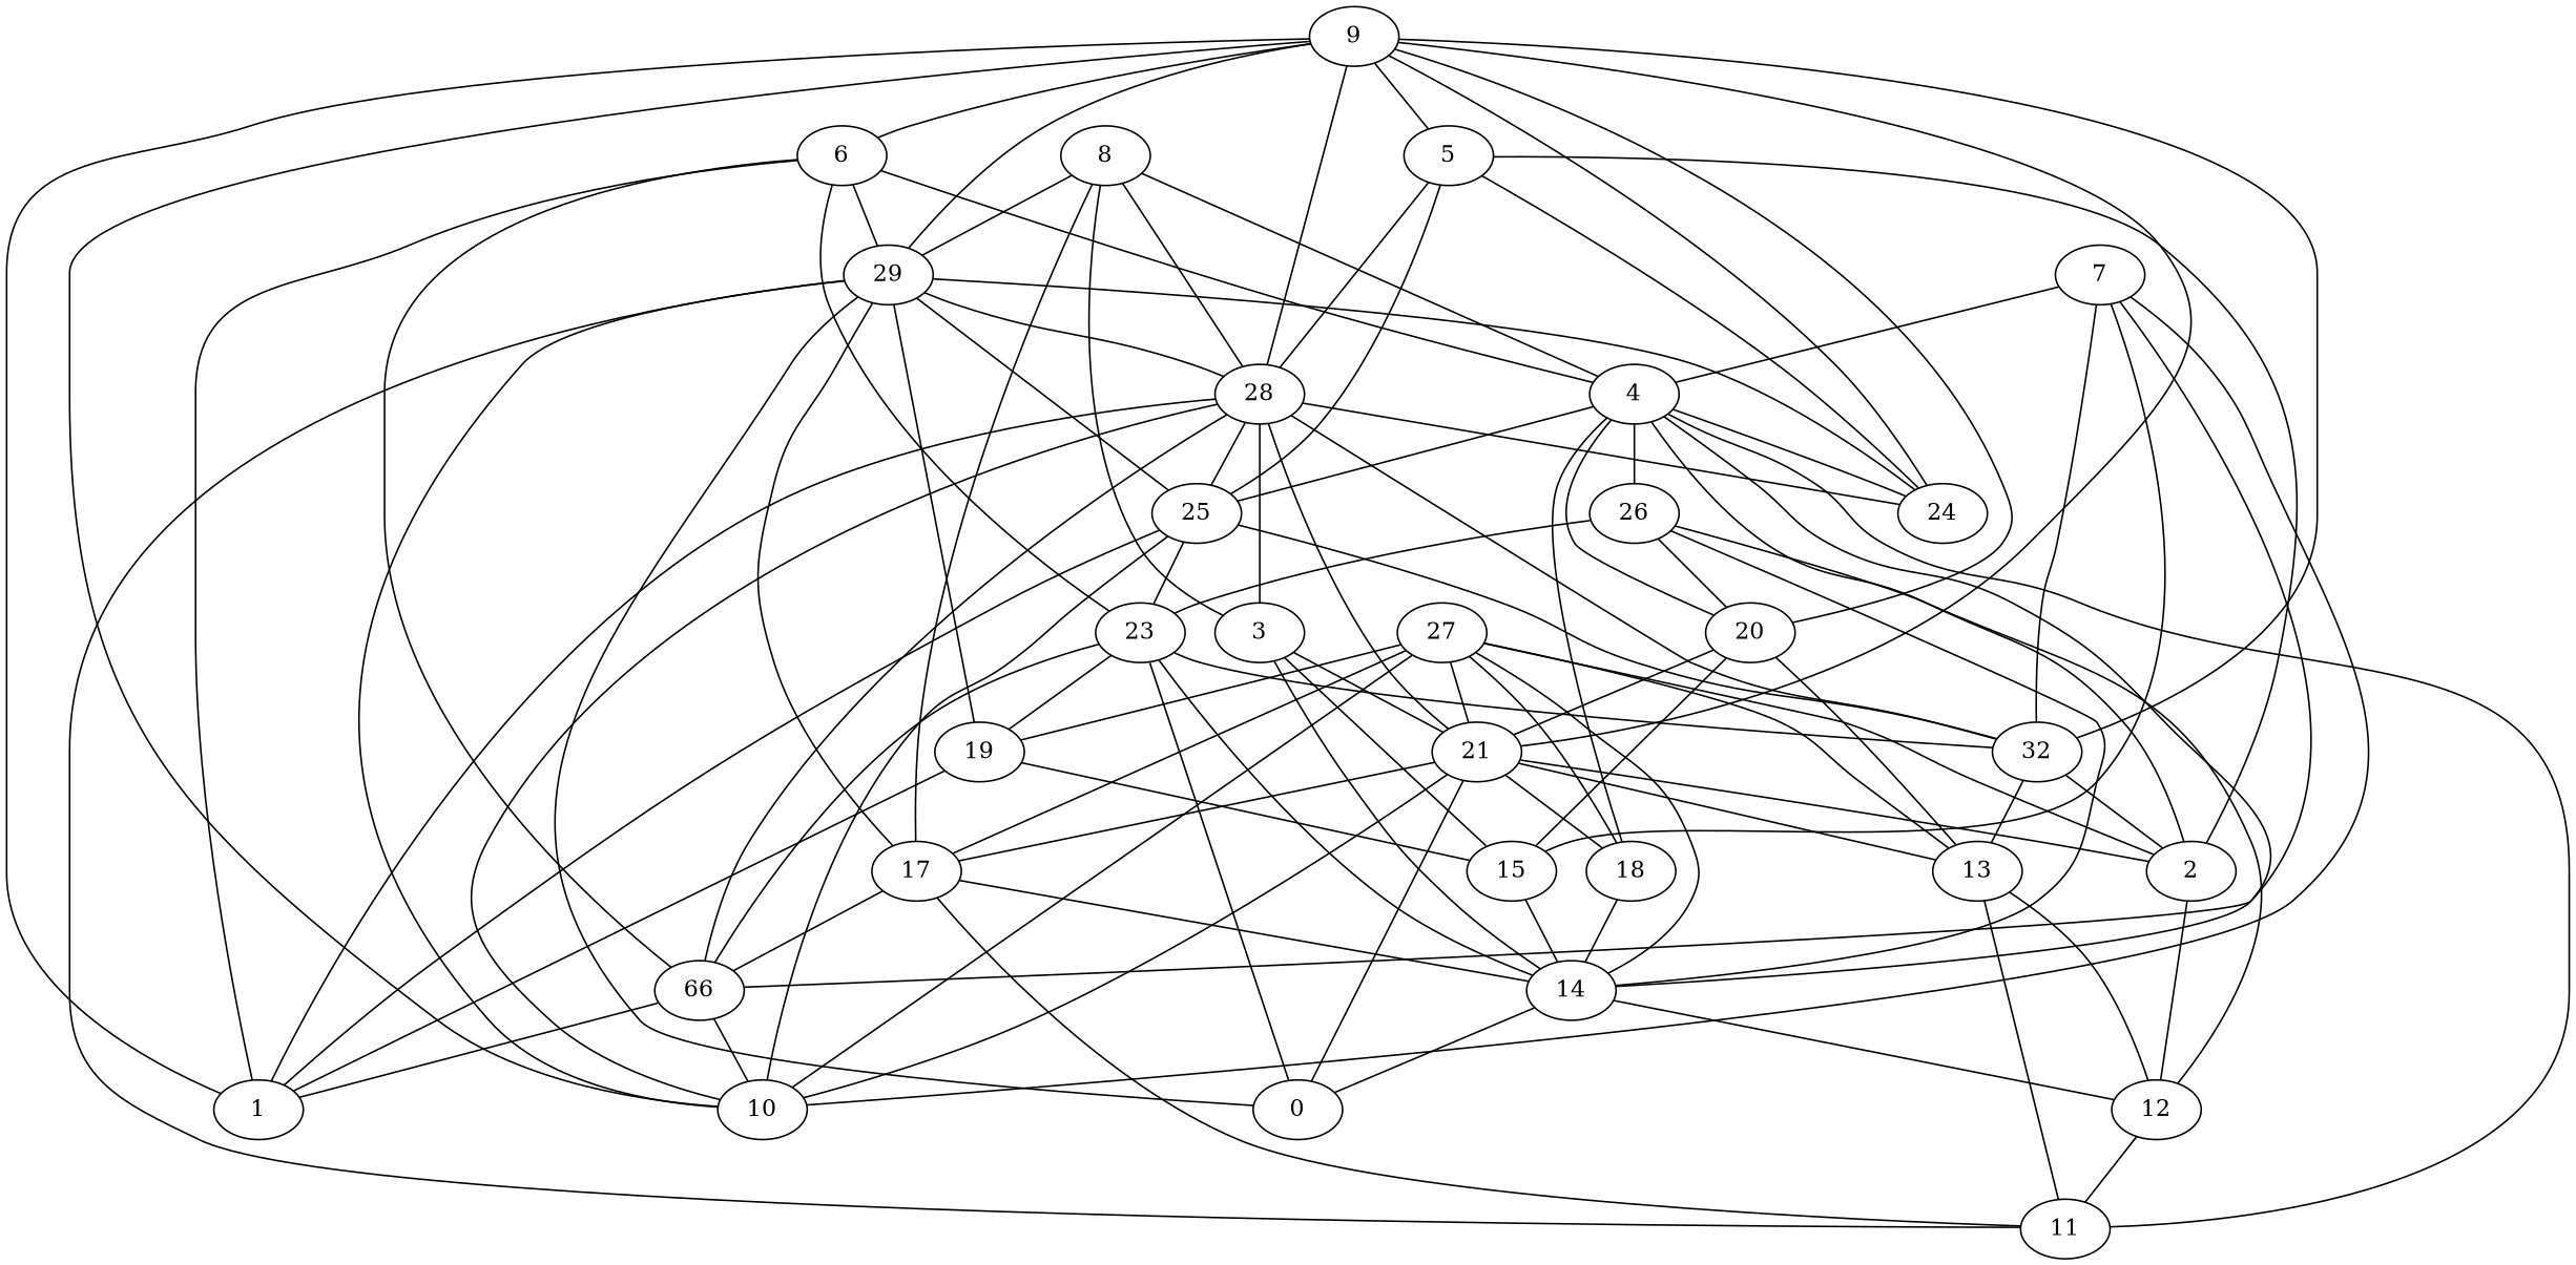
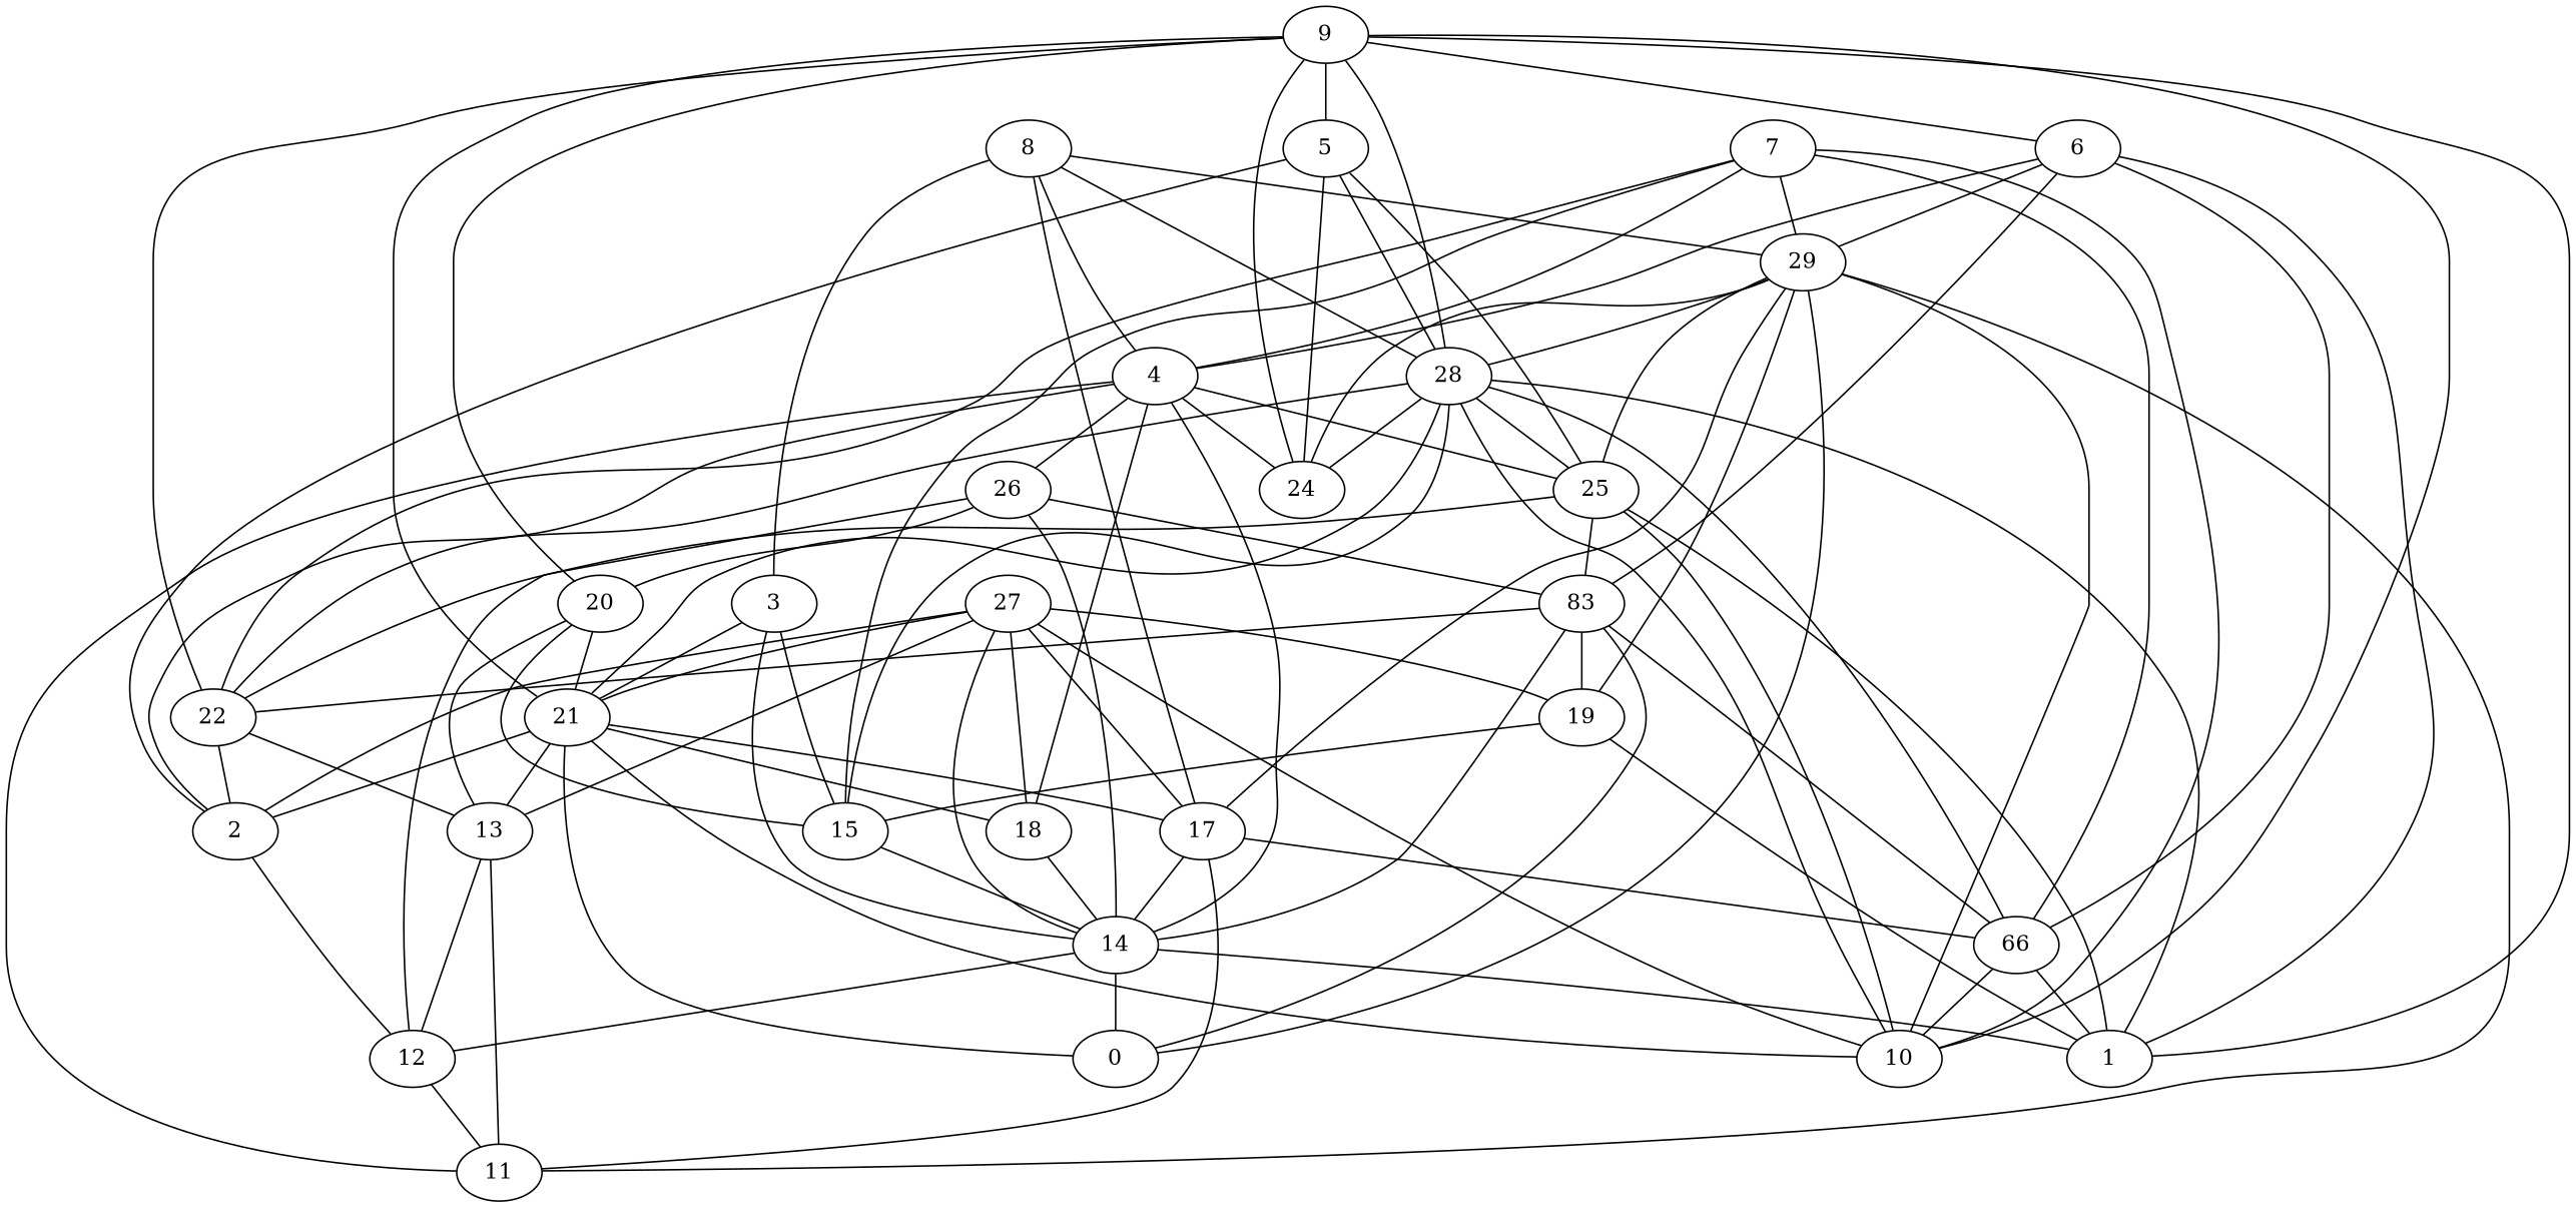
  digraph {
    edge [color=black dir=none]
    5
    25
    28
    24
    2
    10
-   22 [label=32]
+   22
    1
-   23
+   23 [label=83]
    21
    n11 [label=66]
    15
    29
    17
    0
    19
    11
    14
    13
    12
    9
    20
    6
    18
    4
    26
    3
    8
    27
    7
    subgraph sub_1 {
      5
      25
      28
      24
      2
      10
      22
      1
      23
      21
      n11
      15
      29
      17
      0
      19
      11
      14
      13
      12
      9
      20
      6
      18
      4
      26
      3
      8
      27
      7
    }
    5 -> 25
    5 -> 28
    5 -> 24
    5 -> 2
    25 -> 10
    25 -> 22
    25 -> 1
    25 -> 23
    28 -> 25
    28 -> 24
    28 -> 10
    28 -> 22
    28 -> 1
    28 -> 21
    28 -> n11
-   28 -> 3
+   28 -> 15
    2 -> 12
    22 -> 2
    22 -> 13
    23 -> 22
    23 -> n11
    23 -> 0
    23 -> 19
    23 -> 14
    21 -> 2
    21 -> 10
    21 -> 17
    21 -> 0
    21 -> 13
    21 -> 18
    n11 -> 10
    n11 -> 1
    15 -> 14
    29 -> 25
    29 -> 28
    29 -> 24
    29 -> 10
    29 -> 17
    29 -> 0
    29 -> 19
    29 -> 11
    17 -> n11
    17 -> 11
    17 -> 14
    19 -> 1
    19 -> 15
+   14 -> 1
    14 -> 0
    14 -> 12
    13 -> 11
    13 -> 12
    12 -> 11
    9 -> 5
    9 -> 28
    9 -> 24
    9 -> 10
    9 -> 22
    9 -> 1
    9 -> 21
-   9 -> 29
+   7 -> 29
    9 -> 20
    9 -> 6
    20 -> 21
    20 -> 15
    20 -> 13
    6 -> 1
    6 -> 23
    6 -> n11
    6 -> 29
    6 -> 4
    18 -> 14
    4 -> 25
    4 -> 24
    4 -> 2
    4 -> 11
    4 -> 14
-   4 -> 20
    4 -> 18
    4 -> 26
    26 -> 23
    26 -> 14
    26 -> 12
    26 -> 20
    3 -> 21
    3 -> 15
    3 -> 14
    8 -> 28
    8 -> 29
    8 -> 17
    8 -> 4
    8 -> 3
    27 -> 2
    27 -> 10
    27 -> 21
    27 -> 17
    27 -> 19
    27 -> 14
    27 -> 13
    27 -> 18
    7 -> 10
    7 -> 22
    7 -> n11
    7 -> 15
    7 -> 4
  }
